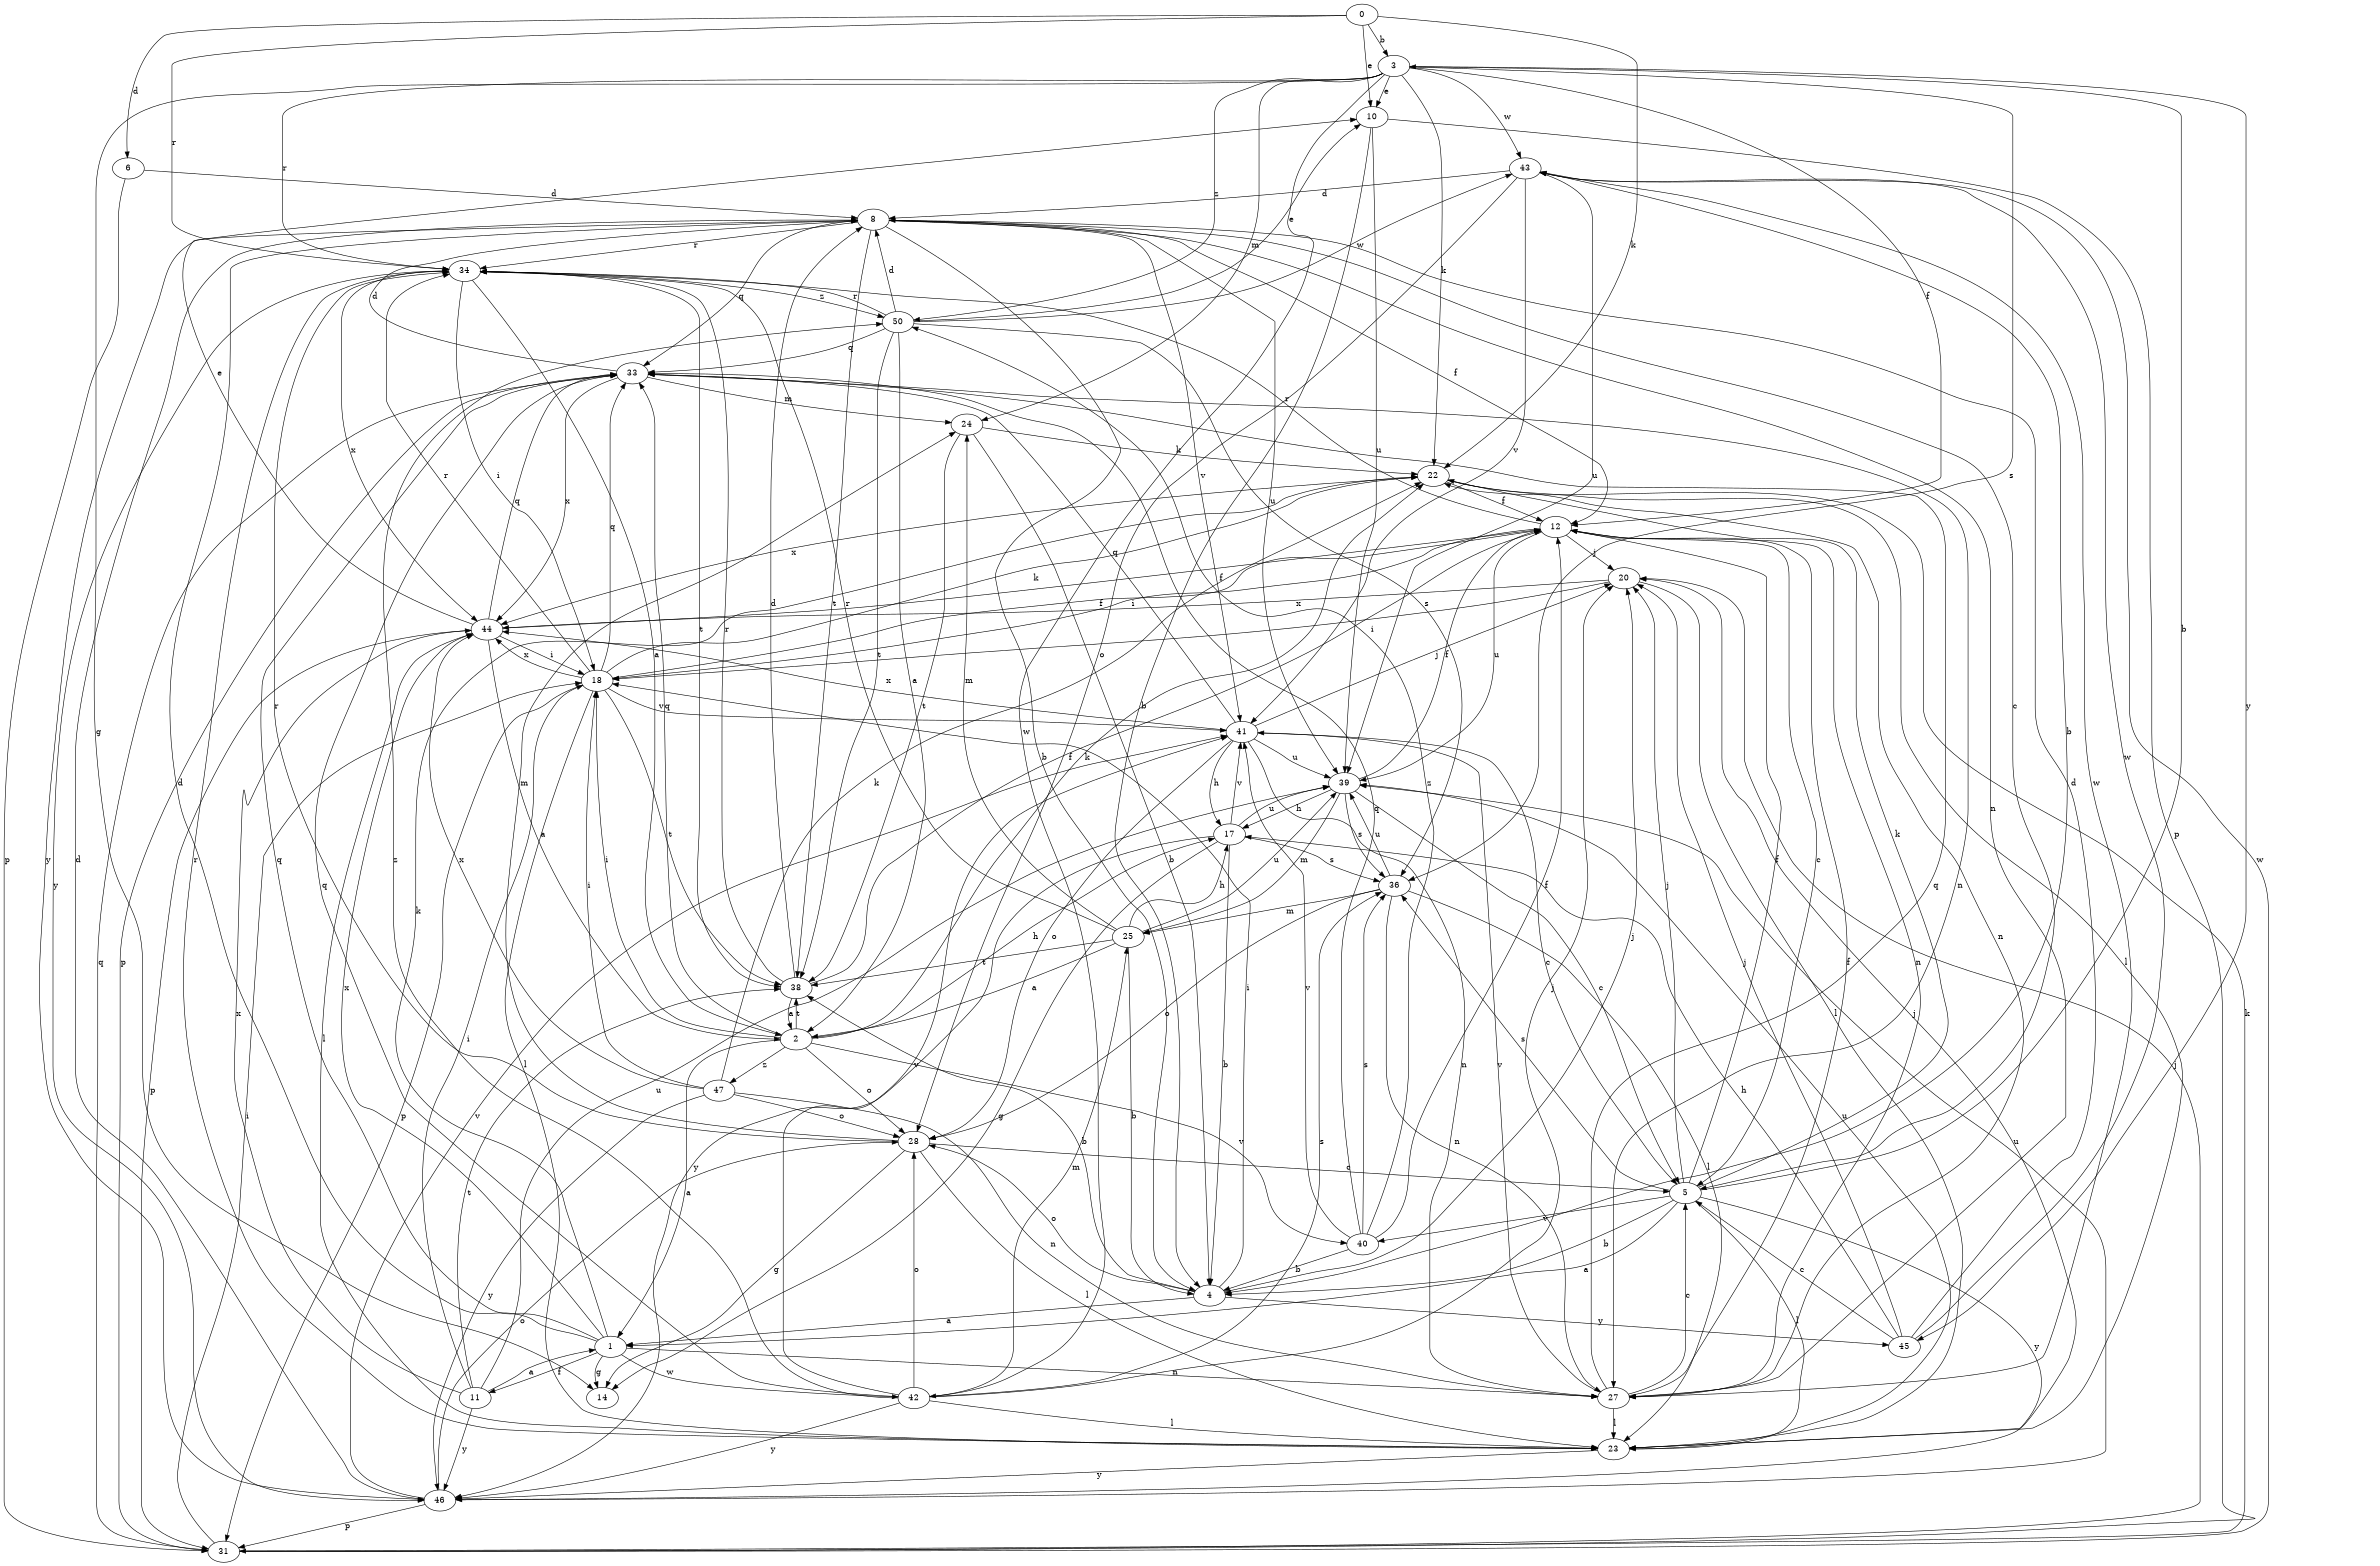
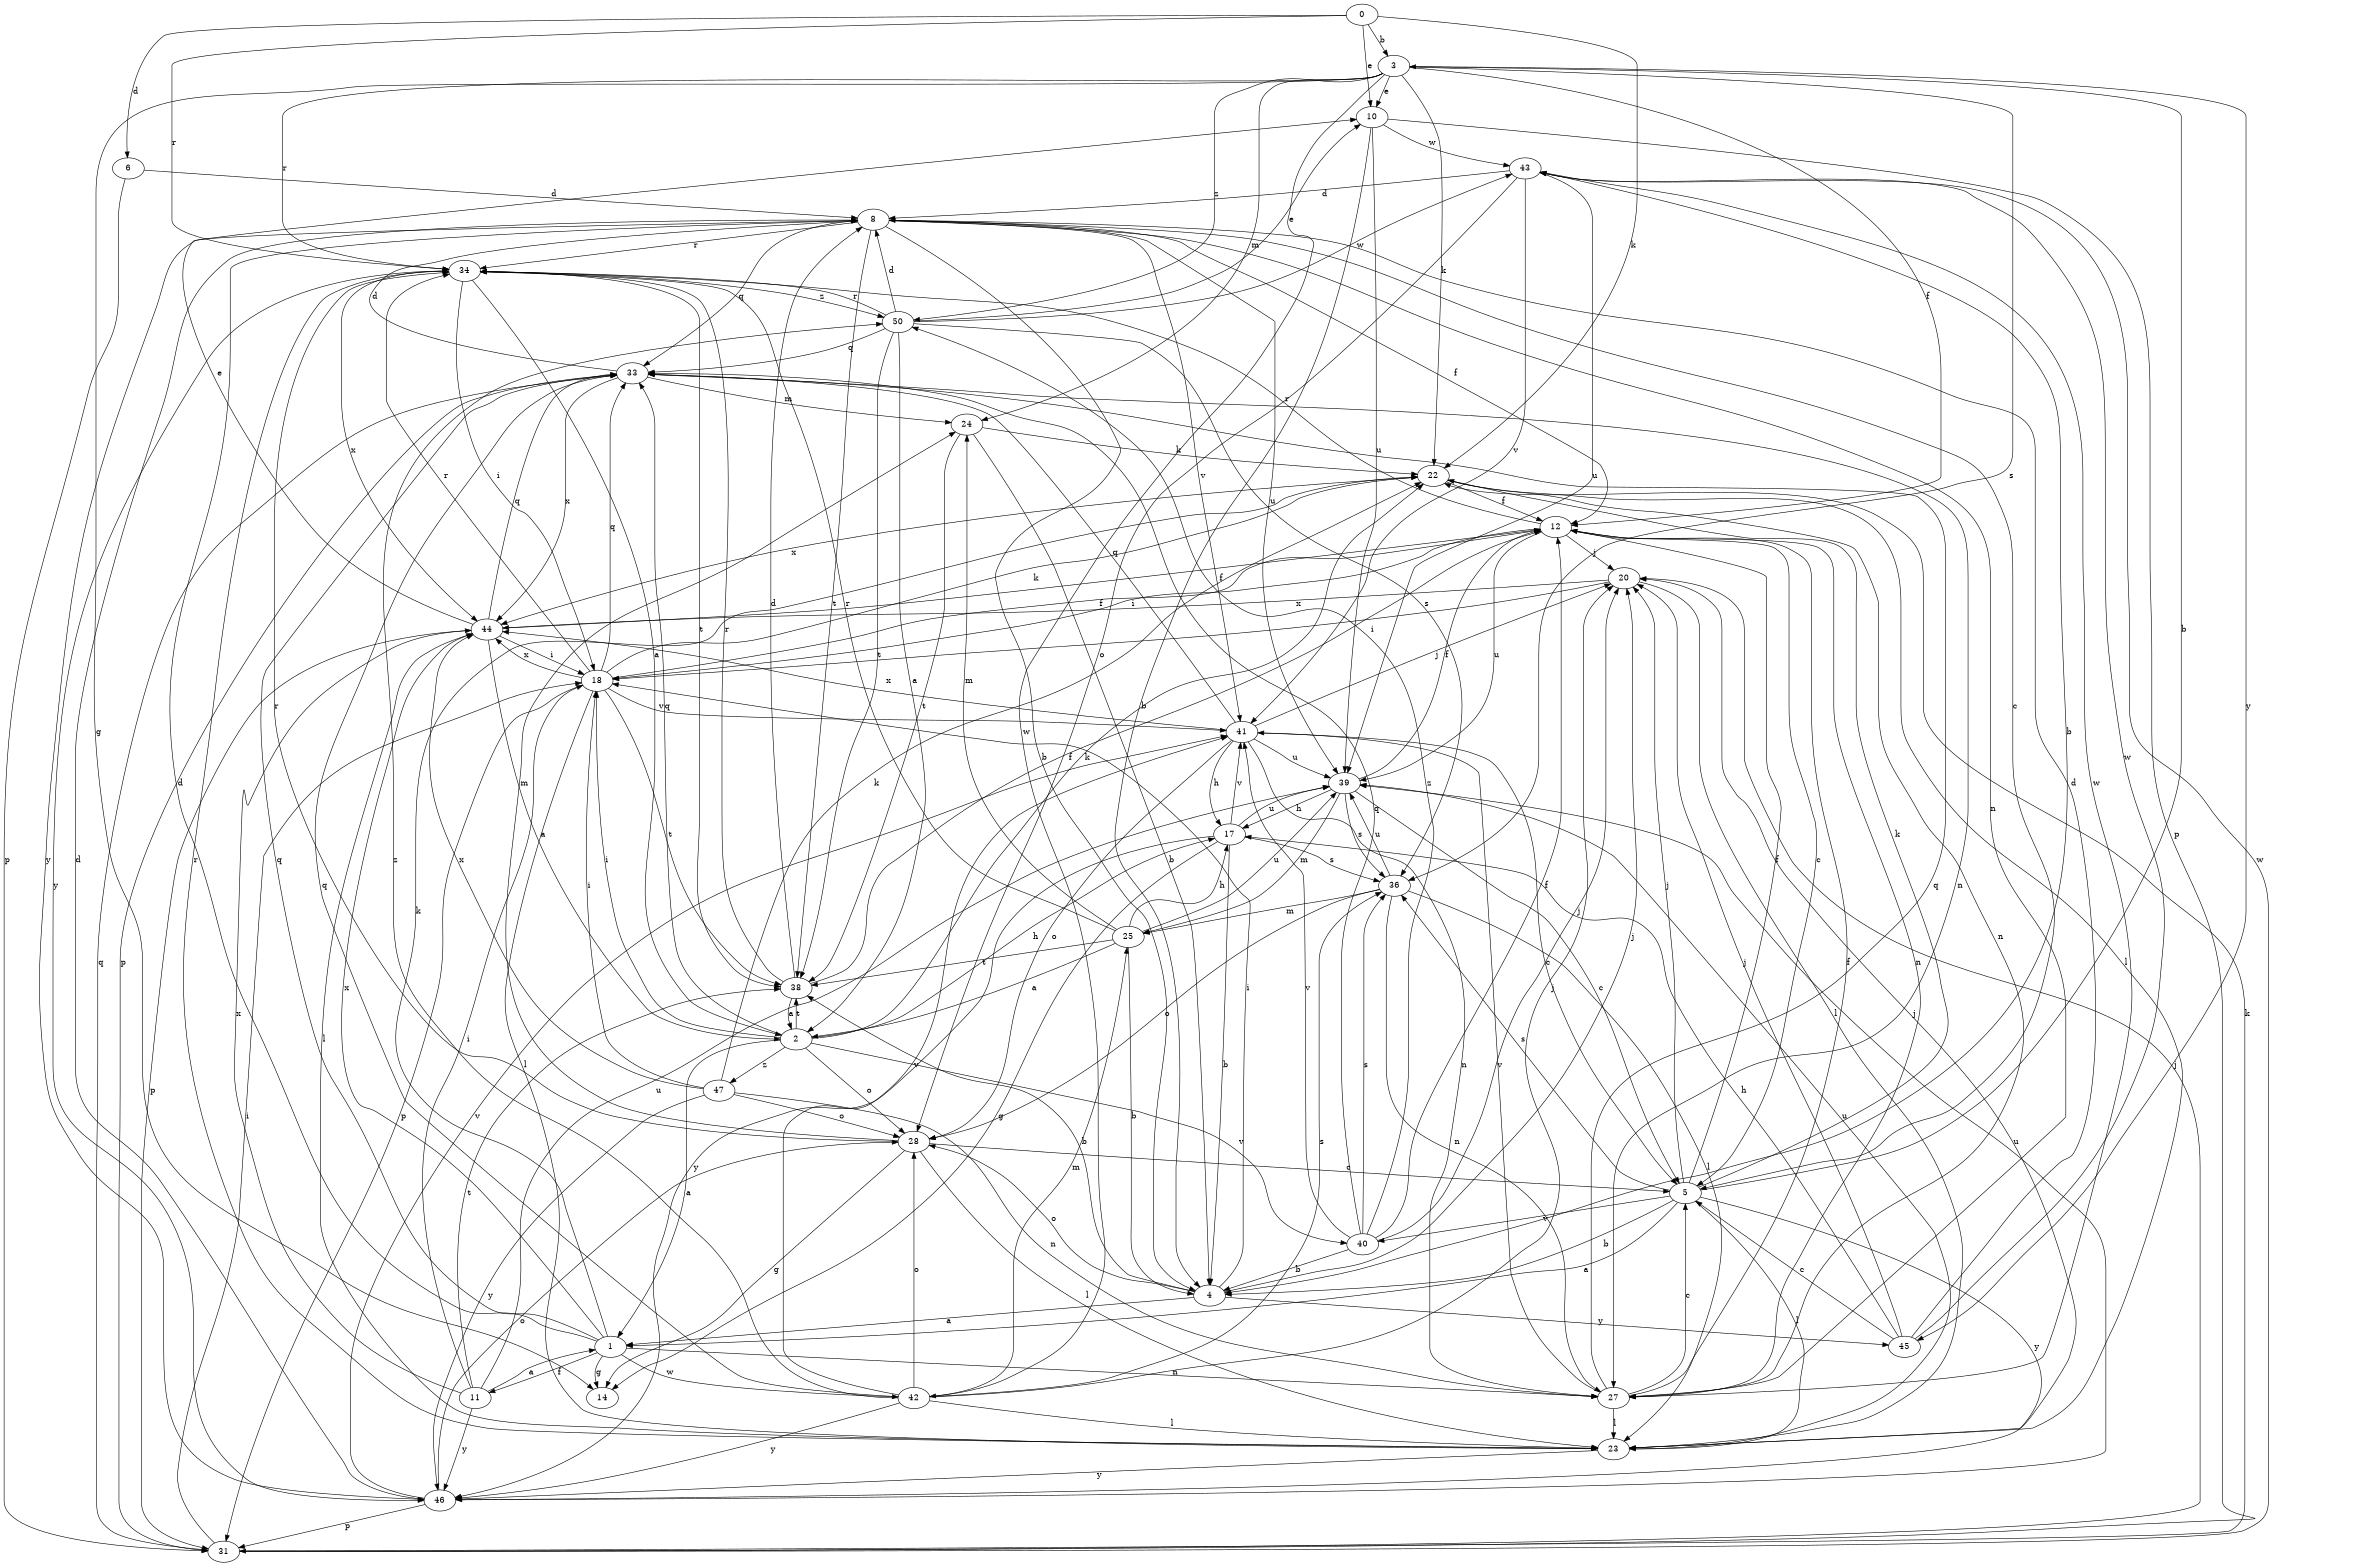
  strict digraph {
    0
    3
    6
    10
    22
    34
    14
    42
    12
    24
    36
    43
    45
    50
    8
    31
    4
    39
    27
    44
    23
    2
    18
    38
    46
    1
    11
    33
    5
    41
    28
    20
    25
    17
    40
    47
    0 -> 3 [label=b]
    0 -> 6 [label=d]
    0 -> 10 [label=e]
    0 -> 22 [label=k]
    0 -> 34 [label=r]
    3 -> 10 [label=e]
    3 -> 22 [label=k]
    3 -> 34 [label=r]
    3 -> 14 [label=g]
    3 -> 42 [label=w]
    3 -> 12 [label=f]
    3 -> 24 [label=m]
    3 -> 36 [label=s]
-   3 -> 43 [label=w]
+   10 -> 43 [label=w]
    3 -> 45 [label=y]
    3 -> 50 [label=z]
    6 -> 8 [label=d]
    6 -> 31 [label=p]
    10 -> 31 [label=p]
    10 -> 4 [label=b]
    10 -> 39 [label=u]
    22 -> 12 [label=f]
    22 -> 27 [label=n]
    22 -> 44 [label=x]
    22 -> 23 [label=l]
    34 -> 50 [label=z]
    34 -> 44 [label=x]
    34 -> 2 [label=a]
    34 -> 18 [label=i]
    34 -> 38 [label=t]
    34 -> 46 [label=y]
    42 -> 36 [label=s]
    42 -> 50 [label=z]
    42 -> 23 [label=l]
    42 -> 46 [label=y]
    42 -> 33 [label=q]
    42 -> 41 [label=v]
    42 -> 28 [label=o]
    42 -> 20 [label=j]
    42 -> 25 [label=m]
    12 -> 34 [label=r]
    12 -> 39 [label=u]
    12 -> 27 [label=n]
    12 -> 18 [label=i]
    12 -> 5 [label=c]
    12 -> 20 [label=j]
    24 -> 22 [label=k]
    24 -> 4 [label=b]
    24 -> 38 [label=t]
    36 -> 39 [label=u]
    36 -> 27 [label=n]
    36 -> 23 [label=l]
    36 -> 28 [label=o]
    36 -> 25 [label=m]
    43 -> 8 [label=d]
    43 -> 4 [label=b]
    43 -> 39 [label=u]
    43 -> 41 [label=v]
    43 -> 28 [label=o]
    45 -> 43 [label=w]
    45 -> 8 [label=d]
    45 -> 5 [label=c]
    45 -> 20 [label=j]
    45 -> 17 [label=h]
    50 -> 10 [label=e]
    50 -> 34 [label=r]
    50 -> 36 [label=s]
    50 -> 43 [label=w]
    50 -> 8 [label=d]
    50 -> 2 [label=a]
    50 -> 38 [label=t]
    50 -> 33 [label=q]
    8 -> 34 [label=r]
    8 -> 12 [label=f]
    8 -> 4 [label=b]
    8 -> 39 [label=u]
    8 -> 27 [label=n]
    8 -> 38 [label=t]
    8 -> 46 [label=y]
    8 -> 33 [label=q]
    8 -> 5 [label=c]
    8 -> 41 [label=v]
    31 -> 22 [label=k]
    31 -> 43 [label=w]
    31 -> 18 [label=i]
    31 -> 33 [label=q]
    31 -> 20 [label=j]
    4 -> 45 [label=y]
    4 -> 18 [label=i]
    4 -> 38 [label=b]
    4 -> 1 [label=a]
    4 -> 28 [label=o]
    4 -> 20 [label=j]
    39 -> 12 [label=f]
    39 -> 36 [label=s]
    39 -> 5 [label=c]
    39 -> 25 [label=m]
    39 -> 17 [label=h]
    27 -> 12 [label=f]
    27 -> 43 [label=w]
    27 -> 23 [label=l]
    27 -> 33 [label=q]
    27 -> 5 [label=c]
    27 -> 41 [label=v]
    44 -> 10 [label=e]
    44 -> 12 [label=f]
    44 -> 31 [label=p]
    44 -> 23 [label=l]
    44 -> 2 [label=a]
    44 -> 18 [label=i]
    44 -> 33 [label=q]
    23 -> 34 [label=r]
    23 -> 39 [label=u]
    23 -> 46 [label=y]
    23 -> 20 [label=j]
    2 -> 22 [label=k]
    2 -> 18 [label=i]
    2 -> 38 [label=t]
    2 -> 1 [label=a]
    2 -> 33 [label=q]
    2 -> 28 [label=o]
    2 -> 17 [label=h]
    2 -> 40 [label=v]
    2 -> 47 [label=z]
    18 -> 22 [label=k]
    18 -> 34 [label=r]
    18 -> 12 [label=f]
    18 -> 31 [label=p]
    18 -> 44 [label=x]
    18 -> 23 [label=l]
    18 -> 38 [label=t]
    18 -> 33 [label=q]
    18 -> 41 [label=v]
    38 -> 34 [label=r]
    38 -> 12 [label=f]
    38 -> 8 [label=d]
    38 -> 2 [label=a]
    46 -> 8 [label=d]
    46 -> 31 [label=p]
    46 -> 39 [label=u]
    46 -> 41 [label=v]
    46 -> 28 [label=o]
    1 -> 22 [label=k]
    1 -> 14 [label=g]
    1 -> 42 [label=w]
    1 -> 8 [label=d]
    1 -> 27 [label=n]
    1 -> 44 [label=x]
    1 -> 11 [label=f]
    1 -> 33 [label=q]
    11 -> 39 [label=u]
    11 -> 44 [label=x]
    11 -> 18 [label=i]
    11 -> 38 [label=t]
    11 -> 46 [label=y]
    11 -> 1 [label=a]
    33 -> 24 [label=m]
    33 -> 8 [label=d]
    33 -> 31 [label=p]
    33 -> 27 [label=n]
    33 -> 44 [label=x]
    5 -> 3 [label=b]
    5 -> 22 [label=k]
    5 -> 12 [label=f]
    5 -> 36 [label=s]
    5 -> 4 [label=b]
    5 -> 23 [label=l]
    5 -> 46 [label=y]
    5 -> 1 [label=a]
    5 -> 20 [label=j]
    5 -> 40 [label=v]
    41 -> 39 [label=u]
    41 -> 27 [label=n]
    41 -> 44 [label=x]
    41 -> 33 [label=q]
    41 -> 5 [label=c]
    41 -> 28 [label=o]
    41 -> 20 [label=j]
    41 -> 17 [label=h]
    28 -> 34 [label=r]
    28 -> 14 [label=g]
    28 -> 24 [label=m]
    28 -> 23 [label=l]
    28 -> 5 [label=c]
    20 -> 44 [label=x]
    20 -> 23 [label=l]
    20 -> 18 [label=i]
    25 -> 34 [label=r]
    25 -> 24 [label=m]
    25 -> 4 [label=b]
    25 -> 39 [label=u]
    25 -> 2 [label=a]
    25 -> 38 [label=t]
    25 -> 17 [label=h]
    17 -> 14 [label=g]
    17 -> 36 [label=s]
    17 -> 4 [label=b]
    17 -> 39 [label=u]
    17 -> 46 [label=y]
    17 -> 41 [label=v]
    40 -> 12 [label=f]
    40 -> 36 [label=s]
    40 -> 50 [label=z]
    40 -> 4 [label=b]
    40 -> 33 [label=q]
    40 -> 41 [label=v]
+   40 -> 20 [label=j]
    47 -> 22 [label=k]
    47 -> 27 [label=n]
    47 -> 44 [label=x]
    47 -> 18 [label=i]
    47 -> 46 [label=y]
    47 -> 28 [label=o]
  }
